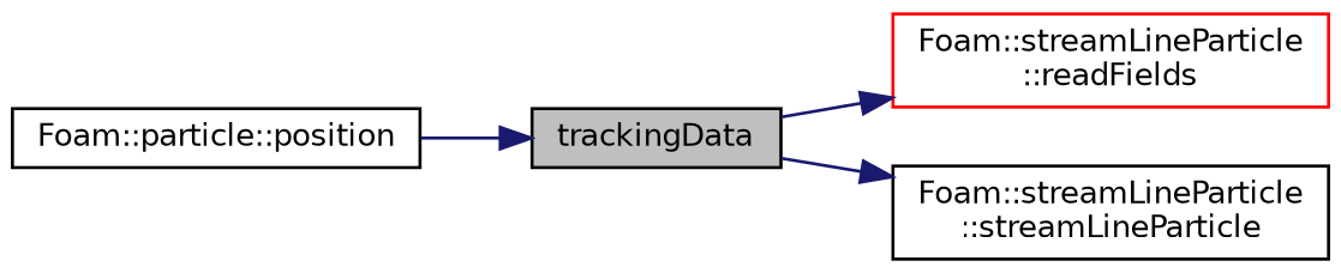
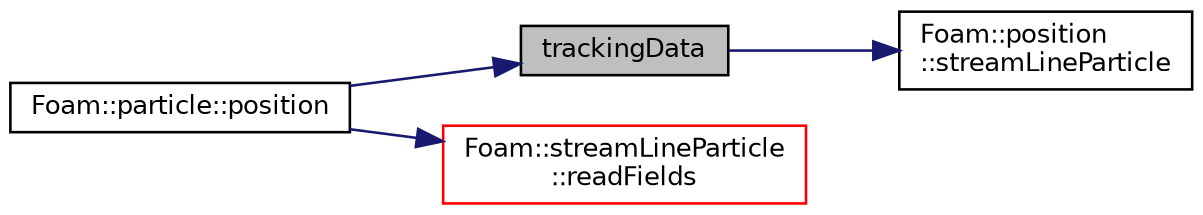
  digraph {
    rankdir=LR
    node [color=black fontname=Helvetica fontsize=10 shape=record]
    edge [color=midnightblue fontname=Helvetica fontsize=10 labelfontname=Helvetica labelfontsize=10 style=solid]
    n1 [fillcolor=grey75 fontcolor=black height=0.2 label=trackingData style=filled width=0.4]
    n2 [color=red height=0.2 label="Foam::streamLineParticle\l::readFields" width=0.4]
-   n3 [height=0.2 label="Foam::streamLineParticle\l::streamLineParticle" width=0.4]
+   n3 [height=0.2 label="Foam::position\l::streamLineParticle" width=0.4]
    n4 [height=0.2 label="Foam::particle::position" width=0.4]
-   n1 -> n2
+   n4 -> n2
    n1 -> n3
    n4 -> n1
  }
